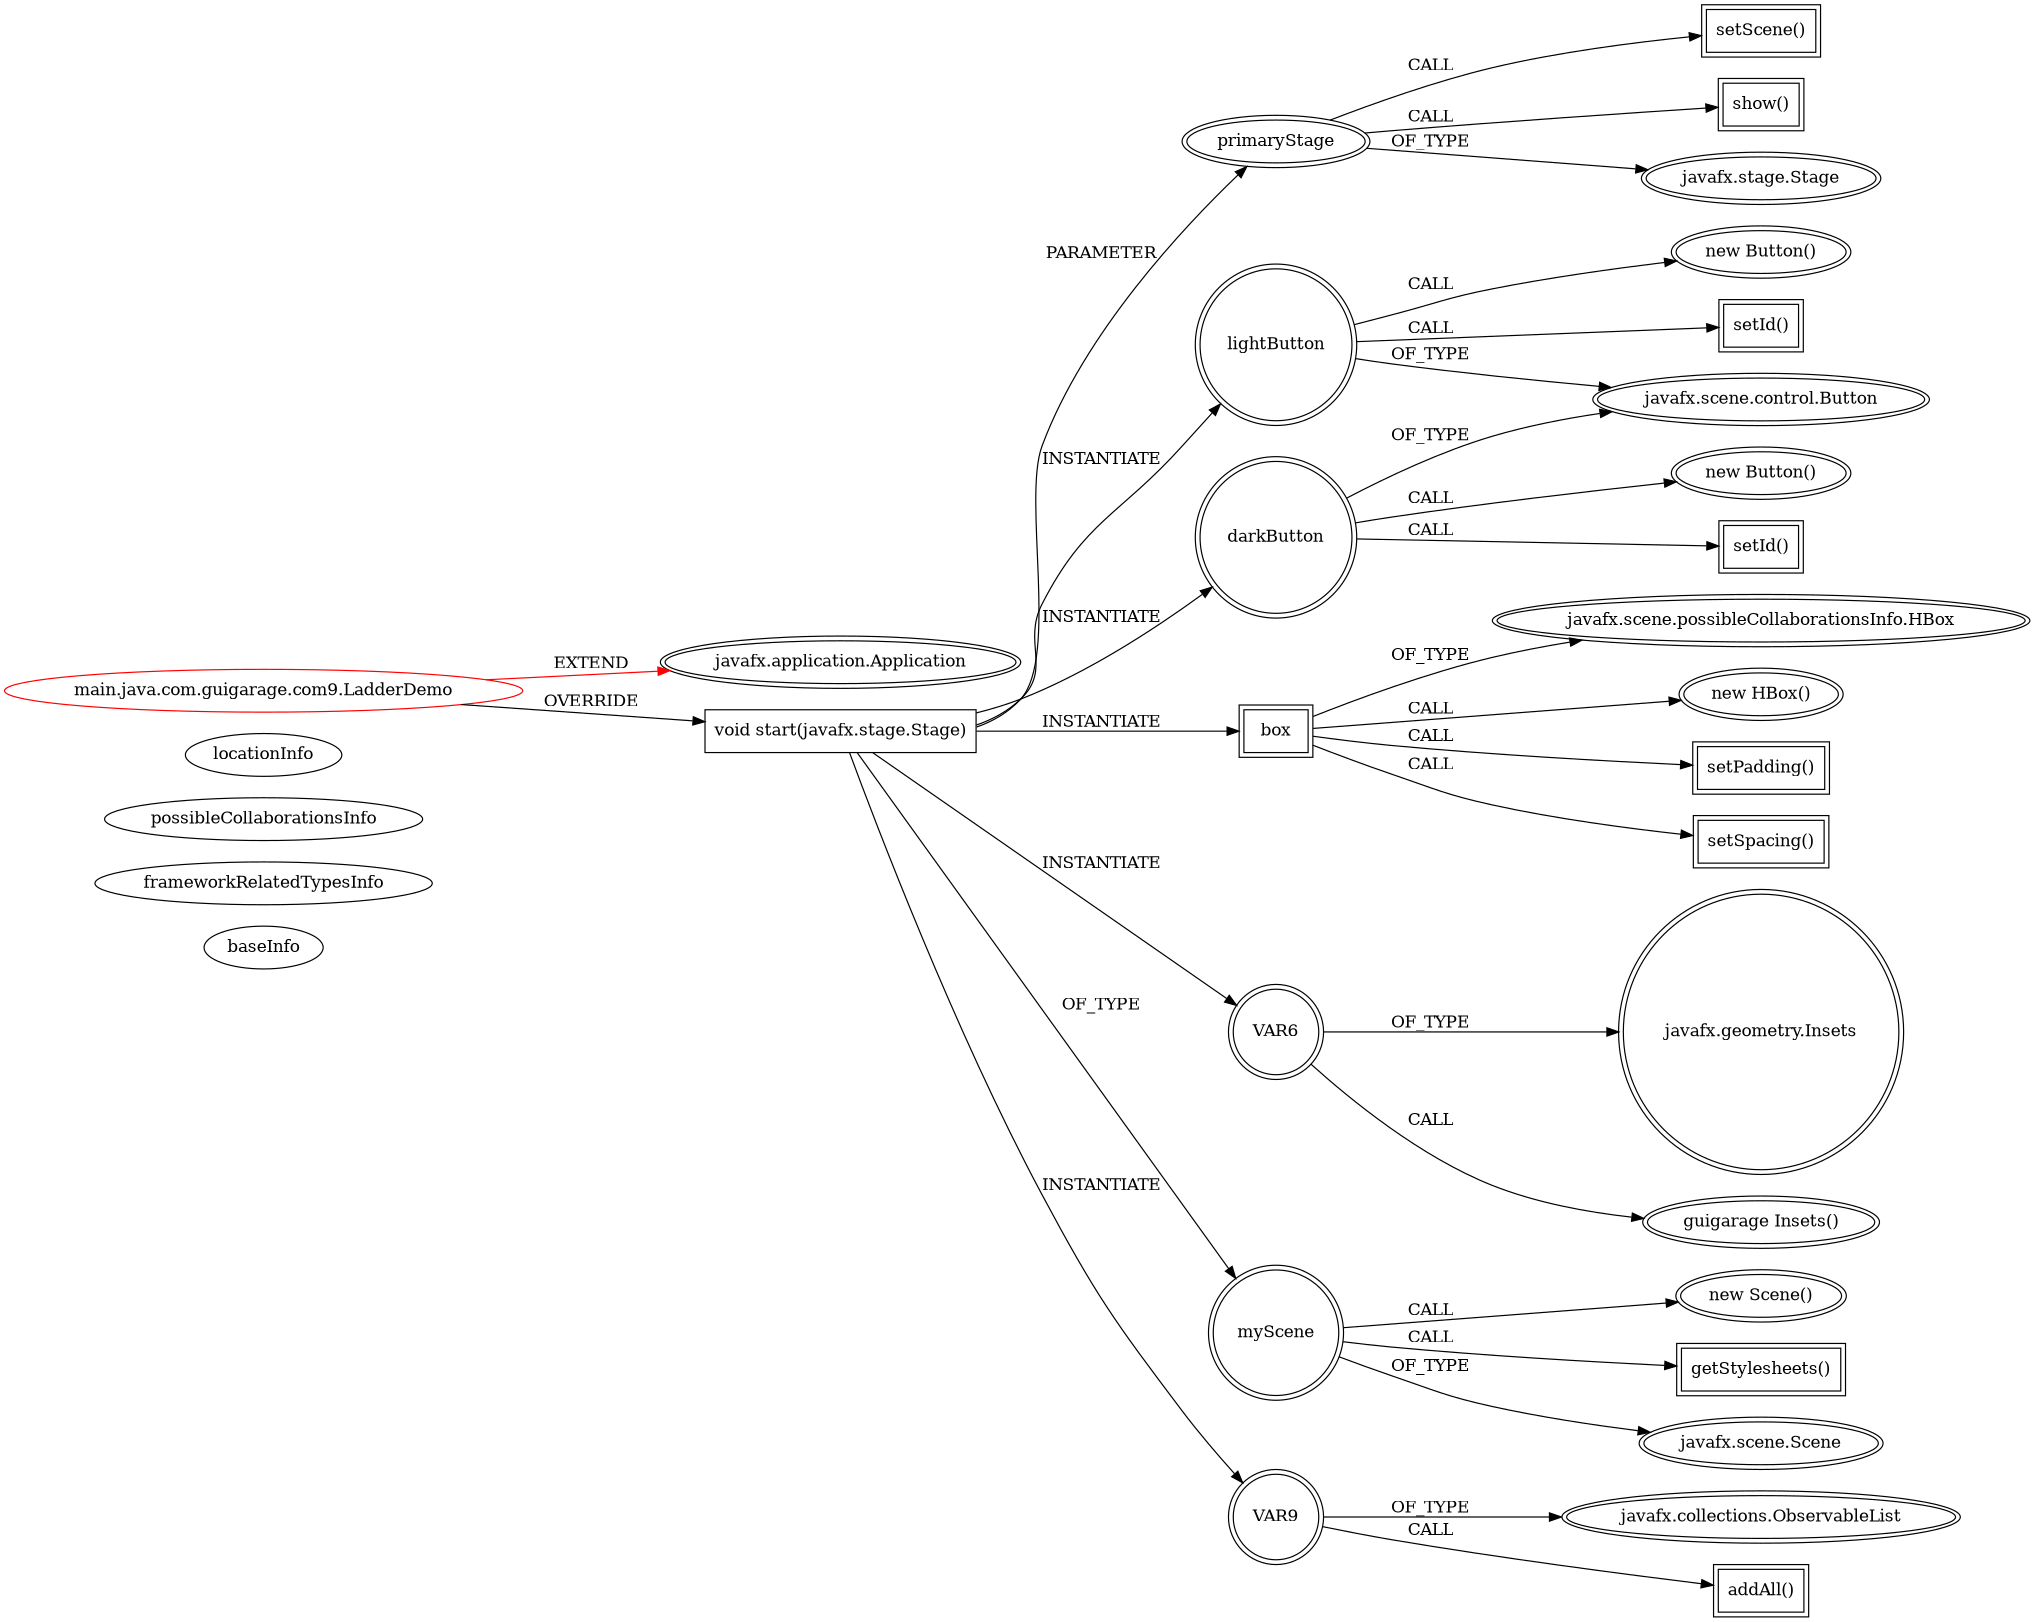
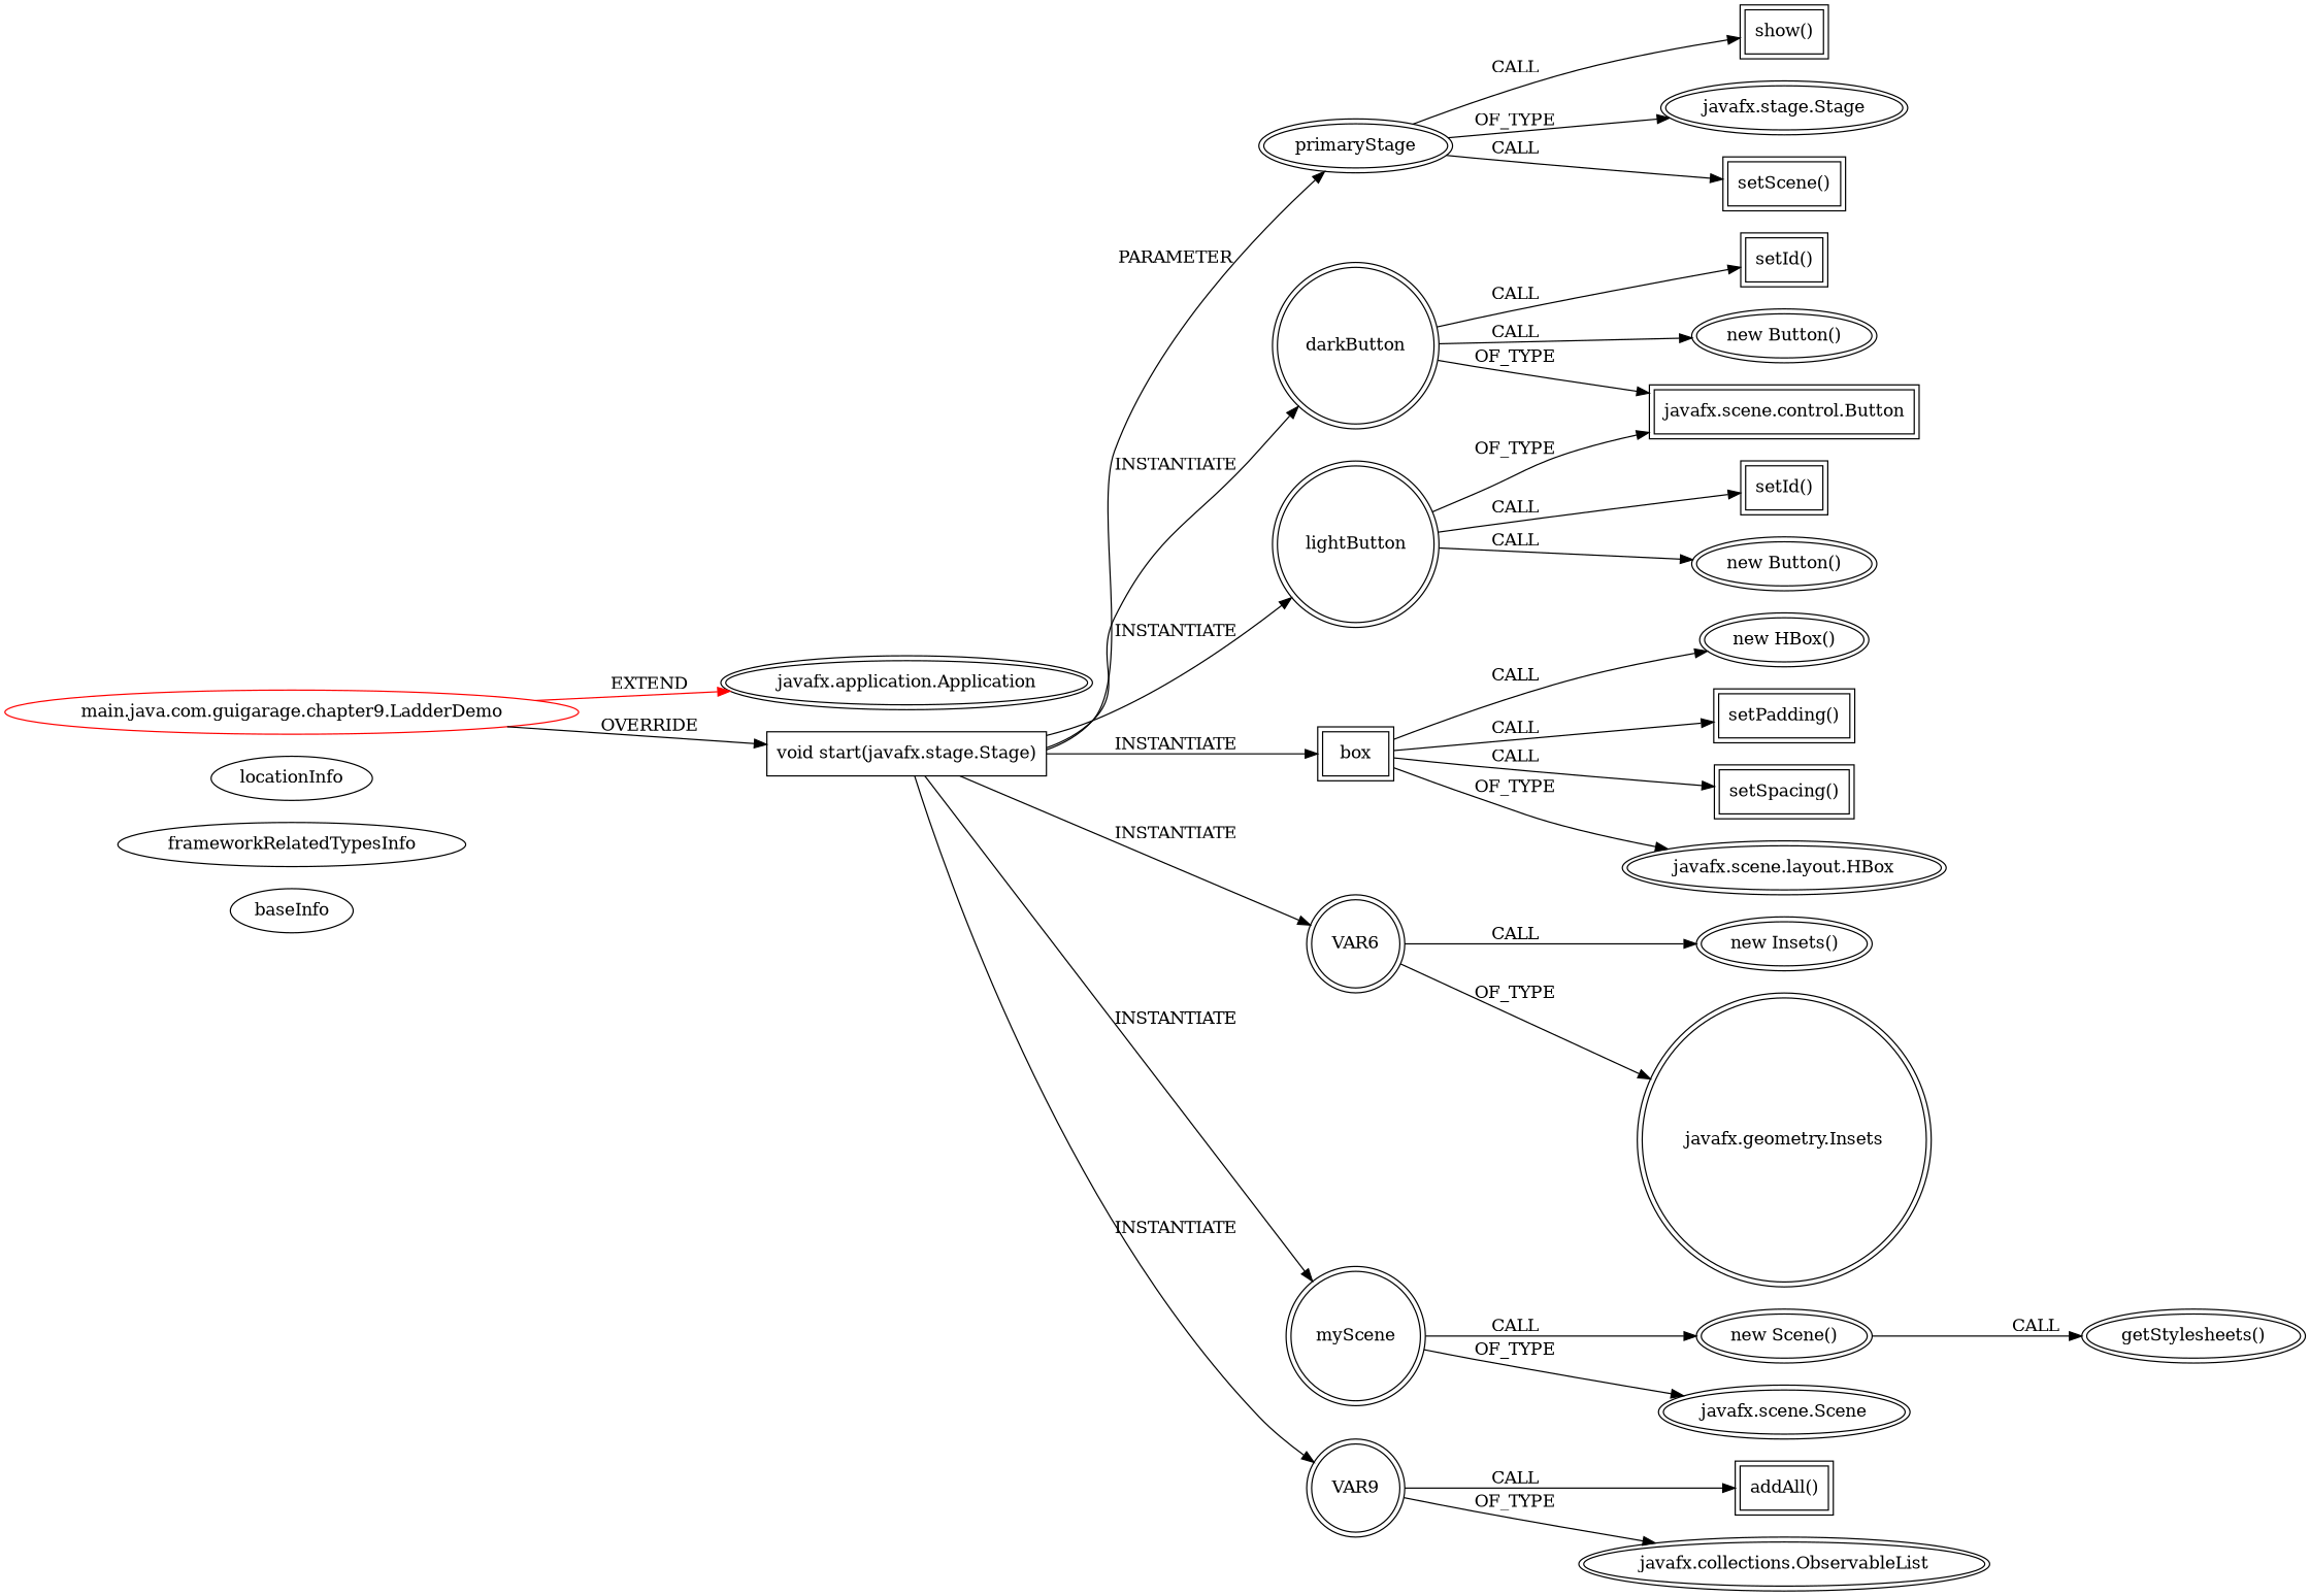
  digraph {
    rankdir=LR
    node [isFrameworkType=true vertexType=INSIDE_CALL peripheries=2]
    baseInfo [category=extension_graph graphId=2905 isAnonymous=false possibleRelation=false isFrameworkType="" vertexType="" peripheries=""]
    frameworkRelatedTypesInfo [0="javafx.application.Application" isFrameworkType="" vertexType="" peripheries=""]
-   possibleCollaborationsInfo [isFrameworkType="" vertexType="" peripheries=""]
    locationInfo [contextSignature=LadderDemo filePath="/guigarage-mastering-javafx-controls/mastering-javafx-controls-master/src/main/java/com/guigarage/chapter9/LadderDemo.java" graphId=2905 projectName="guigarage-mastering-javafx-controls" isFrameworkType="" vertexType="" peripheries=""]
-   n5 [color=red isFrameworkType=false label="main.java.com.guigarage.com9.LadderDemo" vertexType=ROOT_CLIENT_CLASS_DECLARATION peripheries=""]
+   n5 [color=red isFrameworkType=false label="main.java.com.guigarage.chapter9.LadderDemo" vertexType=ROOT_CLIENT_CLASS_DECLARATION peripheries=""]
    n6 [label="javafx.application.Application" vertexType=FRAMEWORK_CLASS_TYPE]
    n7 [isFrameworkType=false label="void start(javafx.stage.Stage)" shape=box vertexType=OVERRIDING_METHOD_DECLARATION peripheries=""]
    n8 [label=primaryStage vertexType=PARAMETER_DECLARATION]
    n9 [label=darkButton shape=circle vertexType=VARIABLE_EXPRESION]
    n10 [label=lightButton shape=circle vertexType=VARIABLE_EXPRESION]
    n11 [label=box shape=box vertexType=VARIABLE_EXPRESION]
    n12 [label=VAR6 shape=circle vertexType=VARIABLE_EXPRESION]
    n13 [label=myScene shape=circle vertexType=VARIABLE_EXPRESION]
    n14 [label=VAR9 shape=circle vertexType=VARIABLE_EXPRESION]
    n15 [label="javafx.stage.Stage" vertexType=FRAMEWORK_CLASS_TYPE]
    n16 [label="setScene()" shape=box]
    n17 [label="show()" shape=box]
-   n18 [label="javafx.scene.control.Button" vertexType=FRAMEWORK_CLASS_TYPE]
+   n18 [label="javafx.scene.control.Button" vertexType=FRAMEWORK_CLASS_TYPE shape=box]
    n19 [label="new Button()" vertexType=CONSTRUCTOR_CALL]
    n20 [label="setId()" shape=box]
    n21 [label="new Button()" vertexType=CONSTRUCTOR_CALL]
    n22 [label="setId()" shape=box]
-   n23 [label="javafx.scene.possibleCollaborationsInfo.HBox" vertexType=FRAMEWORK_CLASS_TYPE]
+   n23 [label="javafx.scene.layout.HBox" vertexType=FRAMEWORK_CLASS_TYPE]
    n24 [label="new HBox()" vertexType=CONSTRUCTOR_CALL]
    n25 [label="setPadding()" shape=box]
    n26 [label="setSpacing()" shape=box]
    n27 [label="javafx.geometry.Insets" shape=circle vertexType=FRAMEWORK_CLASS_TYPE]
-   n28 [label="guigarage Insets()" vertexType=CONSTRUCTOR_CALL]
+   n28 [label="new Insets()" vertexType=CONSTRUCTOR_CALL]
    n29 [label="javafx.scene.Scene" vertexType=FRAMEWORK_CLASS_TYPE]
    n30 [label="new Scene()" vertexType=CONSTRUCTOR_CALL]
-   n31 [label="getStylesheets()" shape=box]
+   n31 [label="getStylesheets()" shape=ellipse]
    n32 [label="javafx.collections.ObservableList" vertexType=FRAMEWORK_INTERFACE_TYPE]
    n33 [label="addAll()" shape=box]
    n5 -> n6 [color=red label=EXTEND]
    n5 -> n7 [label=OVERRIDE]
    n7 -> n8 [label=PARAMETER]
    n7 -> n9 [label=INSTANTIATE]
    n7 -> n10 [label=INSTANTIATE]
    n7 -> n11 [label=INSTANTIATE]
    n7 -> n12 [label=INSTANTIATE]
-   n7 -> n13 [label=OF_TYPE]
+   n7 -> n13 [label=INSTANTIATE]
    n7 -> n14 [label=INSTANTIATE]
    n8 -> n15 [label=OF_TYPE]
    n8 -> n16 [label=CALL]
    n8 -> n17 [label=CALL]
    n9 -> n18 [label=OF_TYPE]
    n9 -> n19 [label=CALL]
    n9 -> n20 [label=CALL]
    n10 -> n18 [label=OF_TYPE]
    n10 -> n21 [label=CALL]
    n10 -> n22 [label=CALL]
    n11 -> n23 [label=OF_TYPE]
    n11 -> n24 [label=CALL]
    n11 -> n25 [label=CALL]
    n11 -> n26 [label=CALL]
    n12 -> n27 [label=OF_TYPE]
    n12 -> n28 [label=CALL]
    n13 -> n29 [label=OF_TYPE]
    n13 -> n30 [label=CALL]
-   n13 -> n31 [label=CALL]
+   n30 -> n31 [label=CALL]
    n14 -> n32 [label=OF_TYPE]
    n14 -> n33 [label=CALL]
  }
